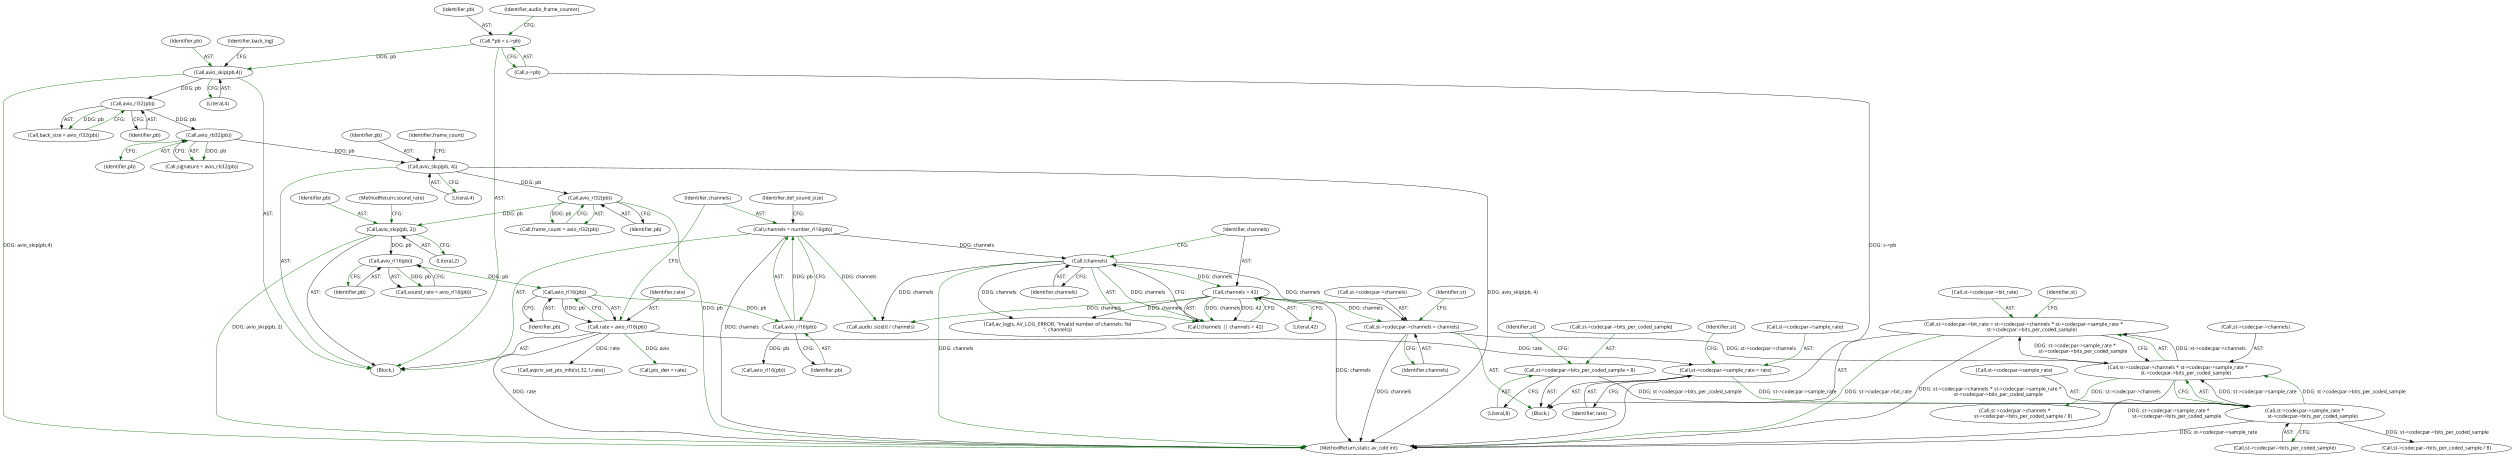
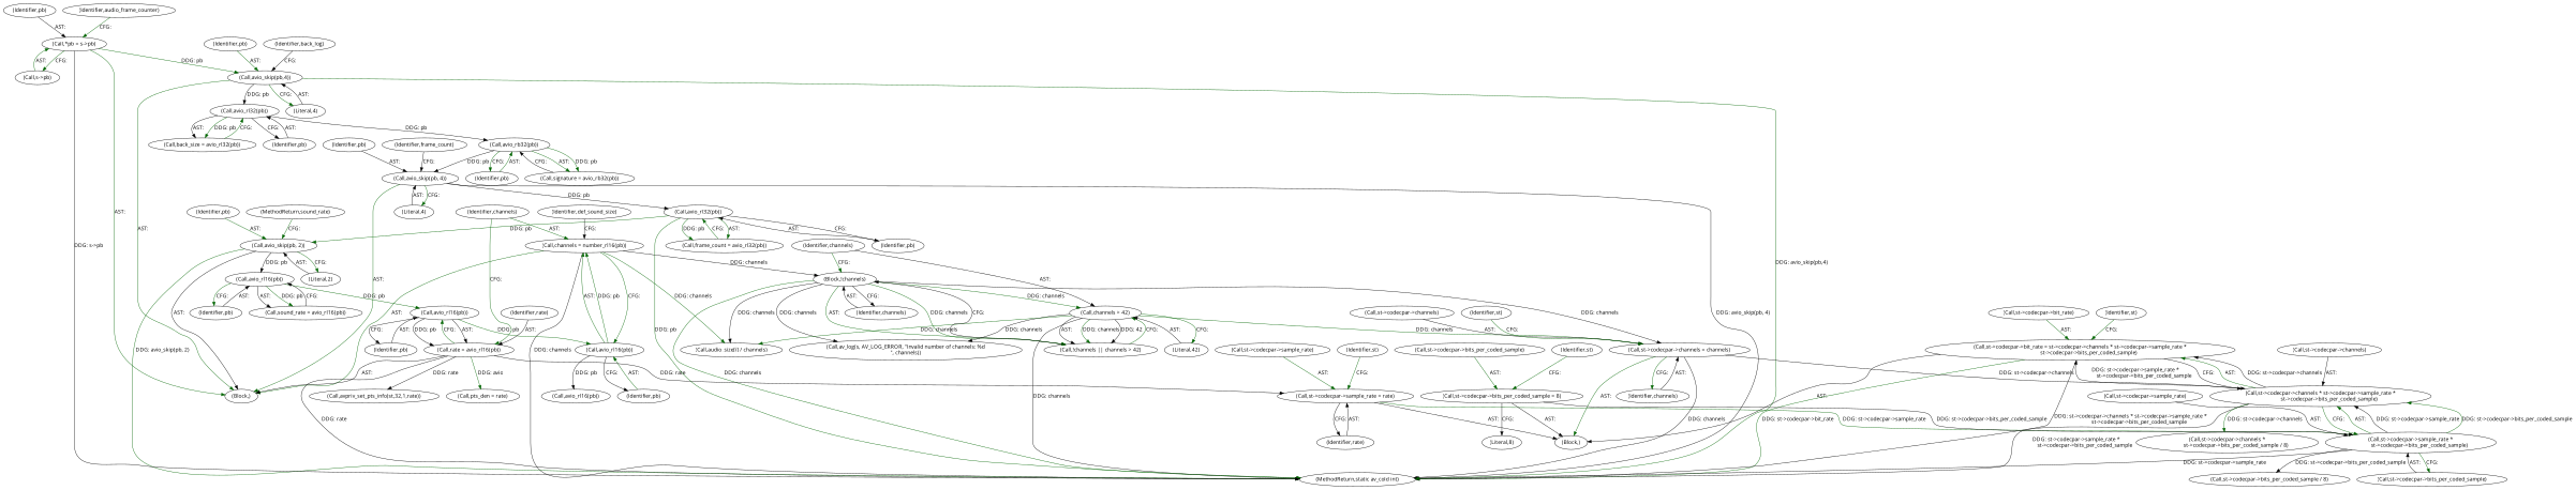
  digraph {
    fontname="Open Sans"
    node [fontname="Open Sans"]
    edge [color=black fontname="Open Sans"]
    n1 [label="(Call,st->codecpar->bit_rate = st->codecpar->channels * st->codecpar->sample_rate *\n            st->codecpar->bits_per_coded_sample)"]
    n2 [label="(Call,st->codecpar->channels * st->codecpar->sample_rate *\n            st->codecpar->bits_per_coded_sample)"]
    n3 [label="(Block,)"]
    n4 [label="(MethodReturn,static av_cold int)"]
    n5 [label="(Call,st->codecpar->sample_rate *\n            st->codecpar->bits_per_coded_sample)"]
    n6 [label="(Call,st->codecpar->channels *\n            st->codecpar->bits_per_coded_sample / 8)"]
    n7 [label="(Call,st->codecpar->bits_per_coded_sample / 8)"]
    n8 [label="(Call,st->codecpar->bits_per_coded_sample)"]
    n9 [label="(Call,st->codecpar->channels = channels)"]
    n10 [label="(Identifier,channels)"]
-   n11 [label="(Call,!channels)"]
+   n11 [label="(Block,!channels)"]
    n12 [label="(Call,channels > 42)"]
    n13 [label="(Call,av_log(s, AV_LOG_ERROR, \"Invalid number of channels: %d\n\", channels))"]
    n14 [label="(Call,audio_size[i] / channels)"]
    n15 [label="(Call,!channels || channels > 42)"]
    n16 [label="(Identifier,channels)"]
    n17 [label="(Literal,42)"]
    n18 [label="(Call,channels = number_rl16(pb))"]
    n19 [label="(Call,avio_rl16(pb))"]
    n20 [label="(Block,)"]
    n21 [label="(Identifier,pb)"]
    n22 [label="(Call,avio_rl16(pb))"]
    n23 [label="(Call,avio_rl16(pb))"]
    n24 [label="(Call,rate = avio_rl16(pb))"]
    n25 [label="(Identifier,pb)"]
    n26 [label="(Call,st->codecpar->sample_rate = rate)"]
    n27 [label="(Call,pts_den = rate)"]
    n28 [label="(Call,avpriv_set_pts_info(st,32,1,rate))"]
    n29 [label="(Call,avio_rl16(pb))"]
    n30 [label="(Identifier,pb)"]
    n31 [label="(Call,sound_rate = avio_rl16(pb))"]
    n32 [label="(Call,avio_skip(pb, 2))"]
    n33 [label="(Literal,2)"]
    n34 [label="(Call,avio_rl32(pb))"]
    n35 [label="(Identifier,pb)"]
    n36 [label="(Call,frame_count = avio_rl32(pb))"]
    n37 [label="(Call,avio_skip(pb, 4))"]
    n38 [label="(Literal,4)"]
    n39 [label="(Call,avio_rb32(pb))"]
    n40 [label="(Call,signature = avio_rb32(pb))"]
    n41 [label="(Identifier,pb)"]
    n42 [label="(Call,avio_rl32(pb))"]
    n43 [label="(Identifier,pb)"]
    n44 [label="(Call,back_size = avio_rl32(pb))"]
    n45 [label="(Call,avio_skip(pb,4))"]
    n46 [label="(Literal,4)"]
    n47 [label="(Call,*pb = s->pb)"]
    n48 [label="(Call,s->pb)"]
    n49 [label="(Identifier,rate)"]
    n50 [label="(Call,st->codecpar->bits_per_coded_sample = 8)"]
    n51 [label="(Literal,8)"]
    n52 [label="(Call,st->codecpar->sample_rate)"]
    n53 [label="(Call,st->codecpar->channels)"]
    n54 [label="(Identifier,pb)"]
    n55 [label="(Identifier,rate)"]
    n56 [label="(Call,st->codecpar->bit_rate)"]
    n57 [label="(Identifier,channels)"]
    n58 [label="(Call,st->codecpar->channels)"]
    n59 [label="(Identifier,pb)"]
    n60 [label="(Identifier,pb)"]
    n61 [label="(Identifier,audio_frame_counter)"]
    n62 [label="(Identifier,back_log)"]
    n63 [label="(Call,st->codecpar->sample_rate)"]
    n64 [label="(Identifier,st)"]
    n65 [label="(Identifier,pb)"]
    n66 [label="(Identifier,frame_count)"]
    n67 [label="(Identifier,st)"]
    n68 [label="(Identifier,st)"]
    n69 [label="(Call,st->codecpar->bits_per_coded_sample)"]
    n70 [label="(Identifier,st)"]
    n71 [label="(Identifier,def_sound_size)"]
    n72 [label="(Identifier,channels)"]
    n73 [label="(MethodReturn,sound_rate)"]
    n1 -> n2 [label="CFG: "]
    n1 -> n3 [label="AST: "]
    n1 -> n4 [color=darkgreen label="DDG: st->codecpar->bit_rate"]
    n1 -> n4 [label="DDG: st->codecpar->channels * st->codecpar->sample_rate *\n            st->codecpar->bits_per_coded_sample"]
    n2 -> n1 [color=darkgreen label="AST: "]
    n2 -> n1 [label="DDG: st->codecpar->channels"]
    n2 -> n1 [label="DDG: st->codecpar->sample_rate *\n            st->codecpar->bits_per_coded_sample"]
    n2 -> n4 [label="DDG: st->codecpar->sample_rate *\n            st->codecpar->bits_per_coded_sample"]
    n2 -> n5 [color=darkgreen label="CFG: "]
    n2 -> n6 [color=darkgreen label="DDG: st->codecpar->channels"]
    n5 -> n2 [color=darkgreen label="AST: "]
    n5 -> n2 [label="DDG: st->codecpar->sample_rate"]
    n5 -> n2 [color=darkgreen label="DDG: st->codecpar->bits_per_coded_sample"]
    n5 -> n4 [label="DDG: st->codecpar->sample_rate"]
    n5 -> n7 [label="DDG: st->codecpar->bits_per_coded_sample"]
    n5 -> n8 [color=darkgreen label="CFG: "]
    n8 -> n5 [label="AST: "]
    n9 -> n2 [label="DDG: st->codecpar->channels"]
    n9 -> n3 [color=darkgreen label="AST: "]
    n9 -> n4 [label="DDG: channels"]
    n9 -> n10 [color=darkgreen label="CFG: "]
    n10 -> n9 [label="AST: "]
    n11 -> n4 [color=darkgreen label="DDG: channels"]
    n11 -> n9 [label="DDG: channels"]
    n11 -> n12 [color=darkgreen label="DDG: channels"]
    n11 -> n13 [label="DDG: channels"]
    n11 -> n14 [label="DDG: channels"]
    n11 -> n15 [color=darkgreen label="AST: "]
    n11 -> n15 [color=darkgreen label="DDG: channels"]
    n11 -> n16 [label="CFG: "]
    n12 -> n4 [label="DDG: channels"]
    n12 -> n9 [color=darkgreen label="DDG: channels"]
    n12 -> n13 [label="DDG: channels"]
    n12 -> n14 [color=darkgreen label="DDG: channels"]
    n12 -> n15 [label="AST: "]
    n12 -> n15 [color=darkgreen label="DDG: channels"]
    n12 -> n15 [label="DDG: 42"]
    n12 -> n17 [color=darkgreen label="CFG: "]
    n15 -> n11 [label="CFG: "]
    n15 -> n12 [color=darkgreen label="CFG: "]
    n16 -> n11 [label="AST: "]
    n17 -> n12 [label="AST: "]
    n18 -> n4 [label="DDG: channels"]
    n18 -> n11 [label="DDG: channels"]
    n18 -> n14 [color=darkgreen label="DDG: channels"]
    n18 -> n19 [color=darkgreen label="CFG: "]
    n18 -> n20 [color=darkgreen label="AST: "]
    n19 -> n18 [color=darkgreen label="AST: "]
    n19 -> n18 [color=darkgreen label="DDG: pb"]
    n19 -> n21 [label="CFG: "]
    n19 -> n22 [label="DDG: pb"]
    n21 -> n19 [color=darkgreen label="AST: "]
    n23 -> n19 [color=darkgreen label="DDG: pb"]
    n23 -> n24 [label="AST: "]
    n23 -> n24 [label="DDG: pb"]
    n23 -> n25 [label="CFG: "]
    n24 -> n4 [label="DDG: rate"]
    n24 -> n20 [label="AST: "]
    n24 -> n23 [color=darkgreen label="CFG: "]
    n24 -> n26 [label="DDG: rate"]
    n24 -> n27 [color=darkgreen label="DDG: avio"]
    n24 -> n28 [label="DDG: rate"]
    n25 -> n23 [label="AST: "]
    n26 -> n3 [label="AST: "]
    n26 -> n5 [color=darkgreen label="DDG: st->codecpar->sample_rate"]
    n26 -> n49 [label="CFG: "]
    n29 -> n23 [color=darkgreen label="DDG: pb"]
    n29 -> n30 [color=darkgreen label="CFG: "]
    n29 -> n31 [label="AST: "]
    n29 -> n31 [color=darkgreen label="DDG: pb"]
    n30 -> n29 [label="AST: "]
    n31 -> n29 [label="CFG: "]
    n32 -> n4 [color=darkgreen label="DDG: avio_skip(pb, 2)"]
    n32 -> n20 [label="AST: "]
    n32 -> n29 [label="DDG: pb"]
    n32 -> n33 [color=darkgreen label="CFG: "]
    n33 -> n32 [label="AST: "]
    n34 -> n4 [color=darkgreen label="DDG: pb"]
    n34 -> n32 [color=darkgreen label="DDG: pb"]
    n34 -> n35 [label="CFG: "]
    n34 -> n36 [color=darkgreen label="AST: "]
    n34 -> n36 [color=darkgreen label="DDG: pb"]
    n35 -> n34 [label="AST: "]
    n36 -> n34 [color=darkgreen label="CFG: "]
    n37 -> n4 [label="DDG: avio_skip(pb, 4)"]
    n37 -> n20 [color=darkgreen label="AST: "]
    n37 -> n34 [label="DDG: pb"]
    n37 -> n38 [color=darkgreen label="CFG: "]
    n38 -> n37 [label="AST: "]
    n39 -> n37 [label="DDG: pb"]
    n39 -> n40 [color=darkgreen label="AST: "]
    n39 -> n40 [color=darkgreen label="DDG: pb"]
    n39 -> n41 [color=darkgreen label="CFG: "]
    n40 -> n39 [label="CFG: "]
    n41 -> n39 [color=darkgreen label="AST: "]
    n42 -> n39 [label="DDG: pb"]
    n42 -> n43 [label="CFG: "]
    n42 -> n44 [label="AST: "]
    n42 -> n44 [color=darkgreen label="DDG: pb"]
    n43 -> n42 [label="AST: "]
    n44 -> n42 [color=darkgreen label="CFG: "]
    n45 -> n4 [color=darkgreen label="DDG: avio_skip(pb,4)"]
    n45 -> n20 [color=darkgreen label="AST: "]
    n45 -> n42 [label="DDG: pb"]
    n45 -> n46 [color=darkgreen label="CFG: "]
    n46 -> n45 [label="AST: "]
-   n48 -> n4 [label="DDG: s->pb"]
+   n47 -> n4 [label="DDG: s->pb"]
    n47 -> n20 [color=darkgreen label="AST: "]
    n47 -> n45 [color=darkgreen label="DDG: pb"]
    n47 -> n48 [color=darkgreen label="CFG: "]
    n48 -> n47 [color=darkgreen label="AST: "]
    n49 -> n26 [label="AST: "]
    n50 -> n3 [label="AST: "]
    n50 -> n5 [label="DDG: st->codecpar->bits_per_coded_sample"]
    n50 -> n51 [label="CFG: "]
-   n51 -> n50 [color=darkgreen label="AST: "]
    n52 -> n5 [label="AST: "]
    n53 -> n9 [label="AST: "]
    n54 -> n47 [label="AST: "]
    n55 -> n24 [label="AST: "]
    n56 -> n1 [color=darkgreen label="AST: "]
    n57 -> n11 [color=darkgreen label="CFG: "]
    n57 -> n12 [label="AST: "]
    n58 -> n2 [label="AST: "]
    n59 -> n37 [label="AST: "]
    n60 -> n45 [color=darkgreen label="AST: "]
    n61 -> n47 [color=darkgreen label="CFG: "]
    n62 -> n45 [label="CFG: "]
    n63 -> n26 [color=darkgreen label="AST: "]
    n64 -> n1 [color=darkgreen label="CFG: "]
    n65 -> n32 [color=darkgreen label="AST: "]
    n66 -> n37 [label="CFG: "]
    n67 -> n9 [color=darkgreen label="CFG: "]
    n68 -> n26 [color=darkgreen label="CFG: "]
    n69 -> n50 [color=darkgreen label="AST: "]
    n70 -> n50 [color=darkgreen label="CFG: "]
    n71 -> n18 [label="CFG: "]
    n72 -> n18 [color=darkgreen label="AST: "]
    n72 -> n24 [color=darkgreen label="CFG: "]
    n73 -> n32 [color=darkgreen label="CFG: "]
  }
